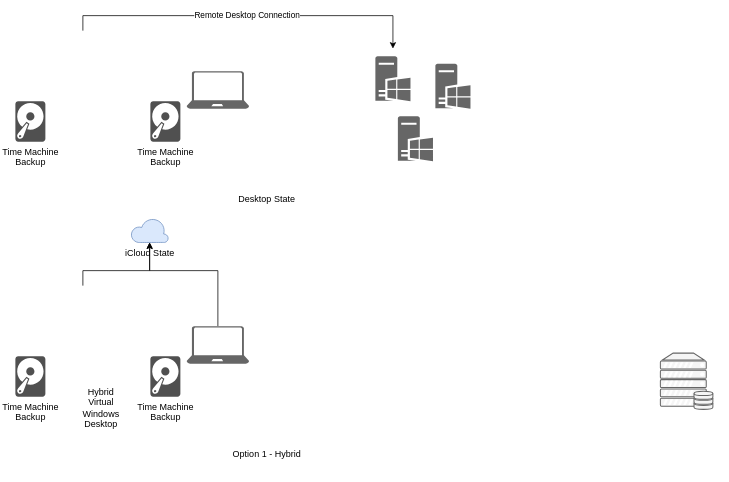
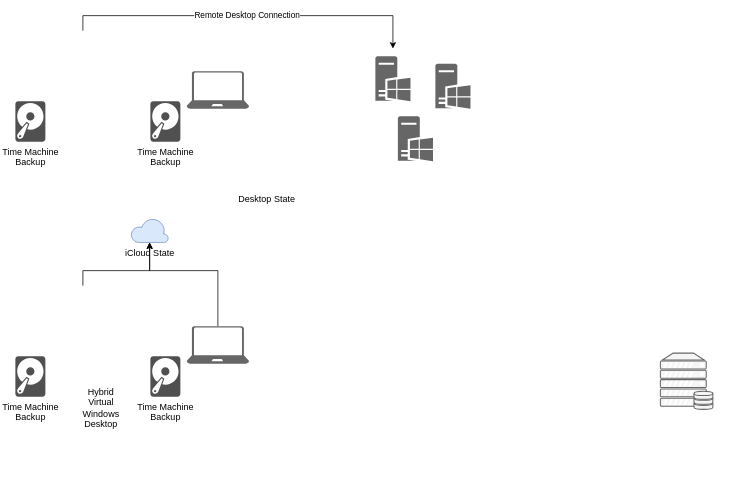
  <mxCell id="0" />
  <mxCell id="1" parent="0" />
  <mxCell id="2" value="" style="sketch=0;aspect=fixed;pointerEvents=1;shadow=0;dashed=0;html=1;strokeColor=none;labelPosition=center;verticalLabelPosition=bottom;verticalAlign=top;align=center;fillColor=#666666;shape=mxgraph.azure.laptop;fontColor=#333333;" vertex="1" parent="1"><mxGeometry x="248.34" y="94" width="83.33" height="50" as="geometry" /></mxCell>
  <mxCell id="3" value="Remote Desktop Connection" style="edgeStyle=orthogonalEdgeStyle;rounded=0;orthogonalLoop=1;jettySize=auto;html=1;entryX=0.5;entryY=0;entryDx=0;entryDy=0;entryPerimeter=0;" edge="1" parent="1" source="4" target="5"><mxGeometry relative="1" as="geometry"><Array as="points"><mxPoint x="110" y="20" /><mxPoint x="523" y="20" /></Array></mxGeometry></mxCell>
  <mxCell id="4" value="" style="shape=image;html=1;verticalAlign=top;verticalLabelPosition=bottom;labelBackgroundColor=#ffffff;imageAspect=0;aspect=fixed;image=https://cdn1.iconfinder.com/data/icons/assorted-gadgets-and-items-1/144/imac-128.png" vertex="1" parent="1"><mxGeometry x="46" y="40" width="128" height="128" as="geometry" /></mxCell>
  <mxCell id="5" value="" style="sketch=0;aspect=fixed;pointerEvents=1;shadow=0;dashed=0;html=1;strokeColor=none;labelPosition=center;verticalLabelPosition=bottom;verticalAlign=top;align=center;fillColor=#666666;shape=mxgraph.mscae.enterprise.windows_server;perimeterSpacing=10;" vertex="1" parent="1"><mxGeometry x="500" y="74" width="46.8" height="60" as="geometry" /></mxCell>
  <mxCell id="6" value="Time Machine &lt;br&gt;Backup" style="sketch=0;pointerEvents=1;shadow=0;dashed=0;html=1;strokeColor=none;fillColor=#505050;labelPosition=center;verticalLabelPosition=bottom;verticalAlign=top;outlineConnect=0;align=center;shape=mxgraph.office.devices.hard_disk;" vertex="1" parent="1"><mxGeometry x="20" y="134" width="40" height="54" as="geometry" /></mxCell>
  <mxCell id="7" value="" style="fontColor=#333333;verticalAlign=top;verticalLabelPosition=bottom;labelPosition=center;align=center;html=1;outlineConnect=0;fillColor=#f5f5f5;strokeColor=#666666;gradientDirection=north;strokeWidth=2;shape=mxgraph.networks.server_storage;" vertex="1" parent="1"><mxGeometry x="880" y="470" width="70" height="75" as="geometry" /></mxCell>
  <mxCell id="8" value="Time Machine &lt;br&gt;Backup" style="sketch=0;pointerEvents=1;shadow=0;dashed=0;html=1;strokeColor=none;fillColor=#505050;labelPosition=center;verticalLabelPosition=bottom;verticalAlign=top;outlineConnect=0;align=center;shape=mxgraph.office.devices.hard_disk;" vertex="1" parent="1"><mxGeometry x="200" y="134" width="40" height="54" as="geometry" /></mxCell>
  <mxCell id="9" value="" style="sketch=0;aspect=fixed;pointerEvents=1;shadow=0;dashed=0;html=1;strokeColor=none;labelPosition=center;verticalLabelPosition=bottom;verticalAlign=top;align=center;fillColor=#666666;shape=mxgraph.mscae.enterprise.windows_server;perimeterSpacing=10;" vertex="1" parent="1"><mxGeometry x="530" y="154" width="46.8" height="60" as="geometry" /></mxCell>
  <mxCell id="10" value="" style="sketch=0;aspect=fixed;pointerEvents=1;shadow=0;dashed=0;html=1;strokeColor=none;labelPosition=center;verticalLabelPosition=bottom;verticalAlign=top;align=center;fillColor=#666666;shape=mxgraph.mscae.enterprise.windows_server;perimeterSpacing=10;" vertex="1" parent="1"><mxGeometry x="580" y="84" width="46.8" height="60" as="geometry" /></mxCell>
  <mxCell id="11" value="Desktop State" style="text;html=1;align=center;verticalAlign=middle;resizable=0;points=[];autosize=1;strokeColor=none;fillColor=none;" vertex="1" parent="1"><mxGeometry x="310" y="250" width="90" height="30" as="geometry" /></mxCell>
  <mxCell id="12" style="edgeStyle=orthogonalEdgeStyle;rounded=0;orthogonalLoop=1;jettySize=auto;html=1;" edge="1" parent="1" source="13" target="20"><mxGeometry relative="1" as="geometry"><Array as="points"><mxPoint x="290" y="360" /><mxPoint x="199" y="360" /></Array></mxGeometry></mxCell>
  <mxCell id="13" value="" style="sketch=0;aspect=fixed;pointerEvents=1;shadow=0;dashed=0;html=1;strokeColor=none;labelPosition=center;verticalLabelPosition=bottom;verticalAlign=top;align=center;fillColor=#666666;shape=mxgraph.azure.laptop;fontColor=#333333;" vertex="1" parent="1"><mxGeometry x="248.34" y="434" width="83.33" height="50" as="geometry" /></mxCell>
  <mxCell id="14" style="edgeStyle=orthogonalEdgeStyle;rounded=0;orthogonalLoop=1;jettySize=auto;html=1;" edge="1" parent="1" source="15" target="20"><mxGeometry relative="1" as="geometry"><Array as="points"><mxPoint x="110" y="360" /><mxPoint x="199" y="360" /></Array></mxGeometry></mxCell>
  <mxCell id="15" value="" style="shape=image;html=1;verticalAlign=top;verticalLabelPosition=bottom;labelBackgroundColor=#ffffff;imageAspect=0;aspect=fixed;image=https://cdn1.iconfinder.com/data/icons/assorted-gadgets-and-items-1/144/imac-128.png" vertex="1" parent="1"><mxGeometry x="46" y="380" width="128" height="128" as="geometry" /></mxCell>
  <mxCell id="16" value="Time Machine &lt;br&gt;Backup" style="sketch=0;pointerEvents=1;shadow=0;dashed=0;html=1;strokeColor=none;fillColor=#505050;labelPosition=center;verticalLabelPosition=bottom;verticalAlign=top;outlineConnect=0;align=center;shape=mxgraph.office.devices.hard_disk;" vertex="1" parent="1"><mxGeometry x="20" y="474" width="40" height="54" as="geometry" /></mxCell>
  <mxCell id="17" value="Time Machine &lt;br&gt;Backup" style="sketch=0;pointerEvents=1;shadow=0;dashed=0;html=1;strokeColor=none;fillColor=#505050;labelPosition=center;verticalLabelPosition=bottom;verticalAlign=top;outlineConnect=0;align=center;shape=mxgraph.office.devices.hard_disk;" vertex="1" parent="1"><mxGeometry x="200" y="474" width="40" height="54" as="geometry" /></mxCell>
- <mxCell id="18" value="Option 1 - Hybrid" style="text;html=1;align=center;verticalAlign=middle;resizable=0;points=[];autosize=1;strokeColor=none;fillColor=none;" vertex="1" parent="1"><mxGeometry x="300" y="590" width="110" height="30" as="geometry" /></mxCell>
  <mxCell id="19" value="Hybrid&lt;br&gt;Virtual&lt;br&gt;Windows&lt;br&gt;Desktop" style="shape=image;html=1;verticalAlign=top;verticalLabelPosition=bottom;labelBackgroundColor=#ffffff;imageAspect=0;aspect=fixed;image=https://cdn2.iconfinder.com/data/icons/pack3-baco-flurry-icons-style/128/Parallels2.png;fillColor=#666666;" vertex="1" parent="1"><mxGeometry x="110" y="460" width="48" height="48" as="geometry" /></mxCell>
  <mxCell id="20" value="iCloud State" style="verticalLabelPosition=bottom;html=1;verticalAlign=top;align=center;strokeColor=#6c8ebf;fillColor=#dae8fc;shape=mxgraph.azure.cloud;" vertex="1" parent="1"><mxGeometry x="174" y="290" width="50" height="32.5" as="geometry" /></mxCell>
